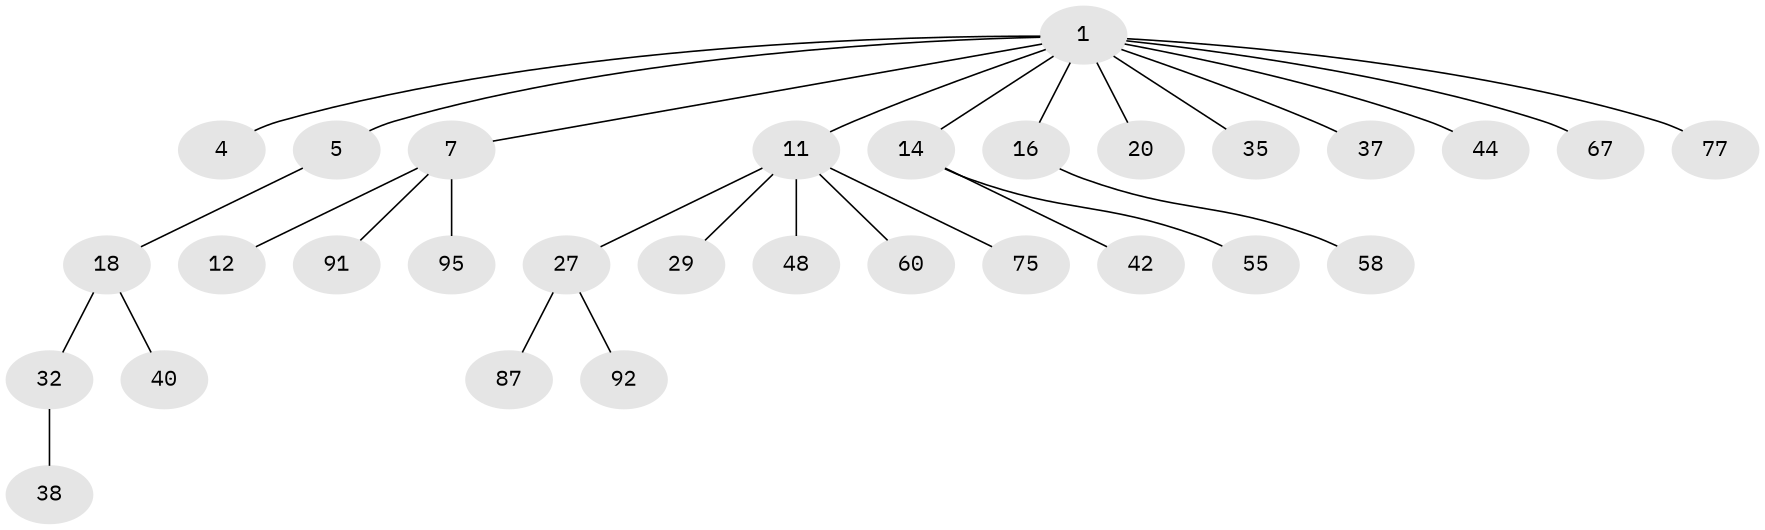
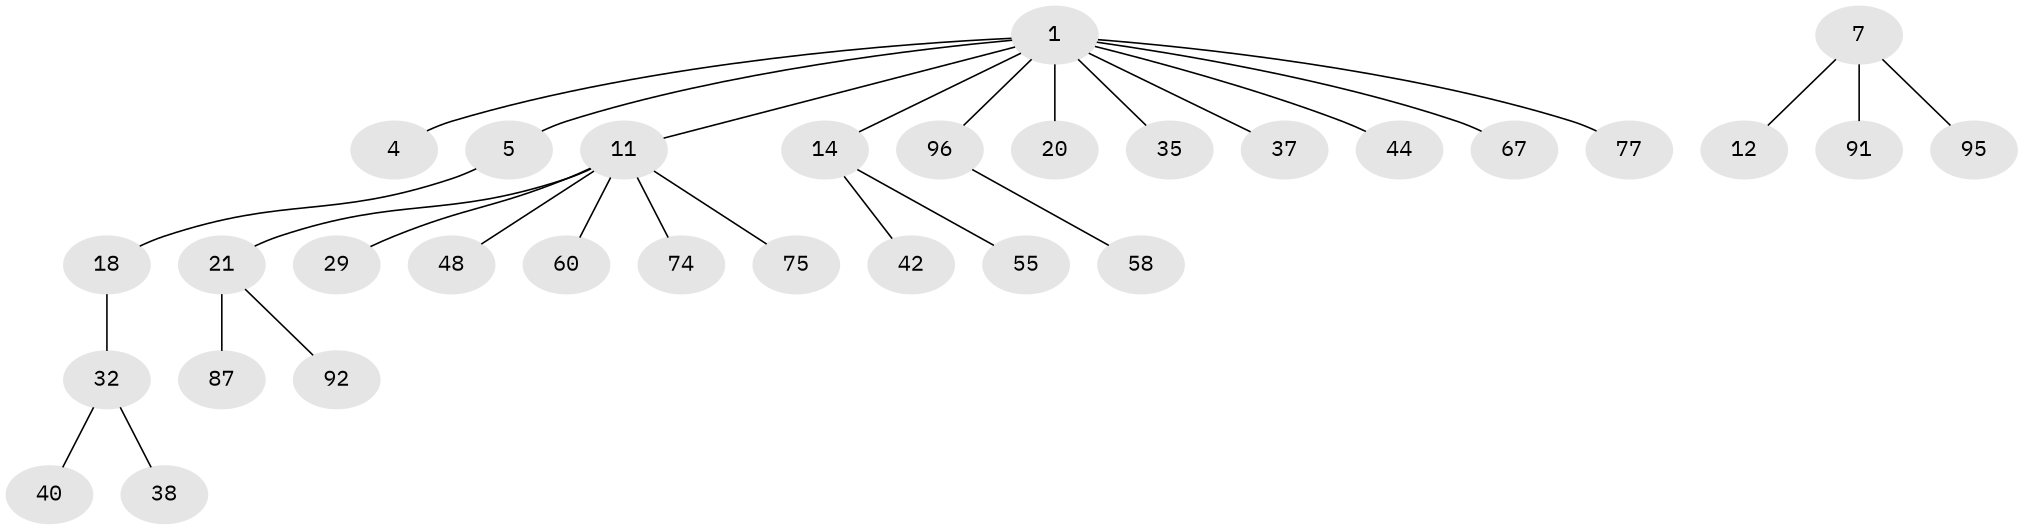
  graph {
    fontname="IBM Plex Mono"
    node [color=gray90 fontname="IBM Plex Mono" style=filled]
    edge [fontname="IBM Plex Mono"]
    1 [super="+2+10+3"]
    4
    5 [super="+8"]
    7 [super="+9+21+25"]
    11 [super="+84+33+17"]
    14 [super="+15+43"]
-   16
+   16 [label=96]
    20 [super="+61+56"]
    35 [super="+99"]
    37 [super="+41"]
    44 [super="+53+64"]
    67
    77 [super="+93+79"]
    18 [super="+34+22+49"]
    12 [super="+26+59"]
    91
    95
-   27 [super="+31+30+83+57"]
+   27 [super="+31+30+83+57" label=21]
    29
    48 [super="+80"]
    60
+   74 [super="+90"]
    75
    42 [super="+88"]
    55
    58 [super="+103"]
    32 [super="+39+68"]
    40
    87 [super="+89"]
    92
    38
    1 -- 4
    1 -- 5
-   1 -- 7
    1 -- 11
    1 -- 14
    1 -- 16
    1 -- 20
    1 -- 35
    1 -- 37
    1 -- 44
    1 -- 67
    1 -- 77
    5 -- 18
    7 -- 12
    7 -- 91
    7 -- 95
    11 -- 27
    11 -- 29
    11 -- 48
    11 -- 60
+   11 -- 74
    11 -- 75
    14 -- 42
    14 -- 55
    16 -- 58
    18 -- 32
-   18 -- 40
+   32 -- 40
    27 -- 87
    27 -- 92
    32 -- 38
  }
